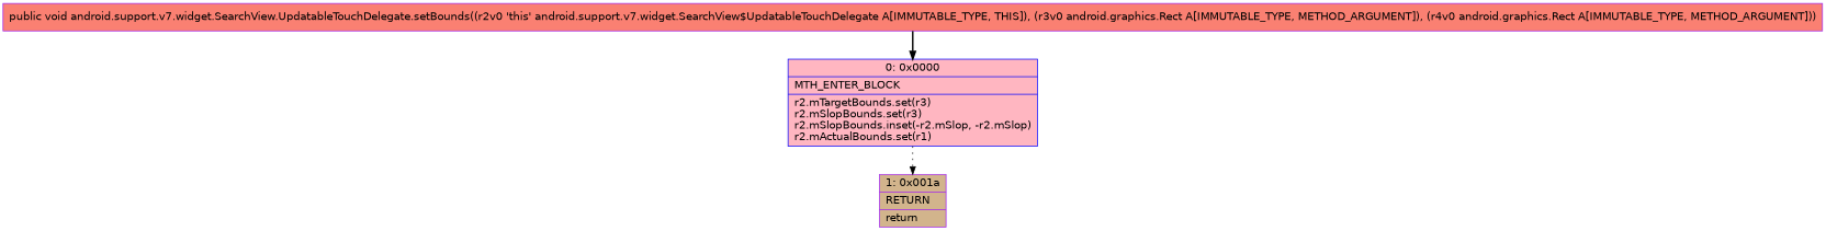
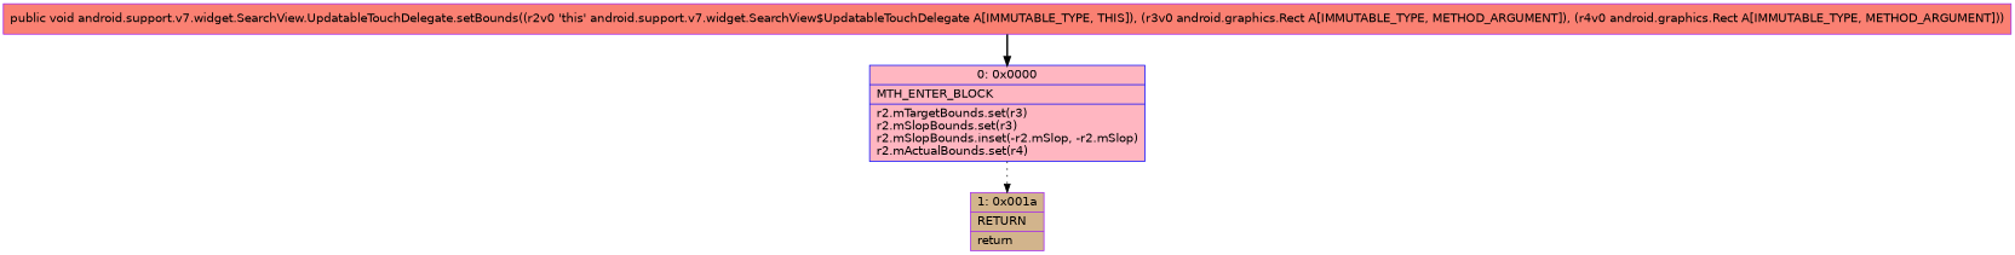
  digraph {
    fontname="DejaVu Sans"
    node [shape=record style=filled color=purple fontname="DejaVu Sans"]
    edge [fontname="DejaVu Sans"]
-   n1 [label="{0\:\ 0x0000|MTH_ENTER_BLOCK\l|r2.mTargetBounds.set(r3)\lr2.mSlopBounds.set(r3)\lr2.mSlopBounds.inset(\-r2.mSlop, \-r2.mSlop)\lr2.mActualBounds.set(r1)\l}" fillcolor=lightpink color=blue]
+   n1 [label="{0\:\ 0x0000|MTH_ENTER_BLOCK\l|r2.mTargetBounds.set(r3)\lr2.mSlopBounds.set(r3)\lr2.mSlopBounds.inset(\-r2.mSlop, \-r2.mSlop)\lr2.mActualBounds.set(r4)\l}" fillcolor=lightpink color=blue]
    n2 [label="{1\:\ 0x001a|RETURN\l|return\l}" fillcolor=tan]
    n3 [label="{public void android.support.v7.widget.SearchView.UpdatableTouchDelegate.setBounds((r2v0 'this' android.support.v7.widget.SearchView$UpdatableTouchDelegate A[IMMUTABLE_TYPE, THIS]), (r3v0 android.graphics.Rect A[IMMUTABLE_TYPE, METHOD_ARGUMENT]), (r4v0 android.graphics.Rect A[IMMUTABLE_TYPE, METHOD_ARGUMENT])) }" fillcolor=salmon]
    n1 -> n2 [style=dotted]
    n3 -> n1 [style=bold]
  }
